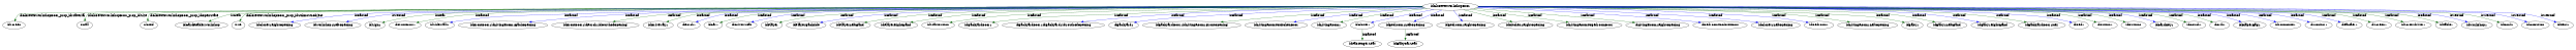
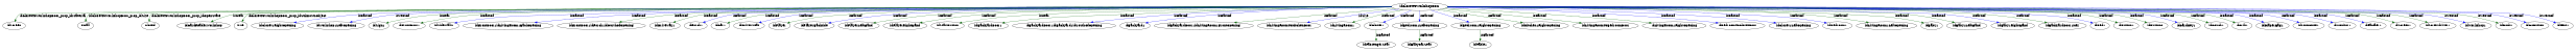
  strict digraph {
    node [node_type=entity_node]
    edge [color=darkgreen edge_type=relationship]
    n1 [label=idScreen node_type=property_node]
    idClosetToWorkshopDoor
    small [node_type=property_node]
    closed [node_type=property_node]
    idCardReaderWorkshop
    true [node_type=property_node]
    idCloset1RightOpening
    idWorkshop1LeftOpening
    idSign1
    idFrontDoor1
    idSidewalk1
    idFrontDoor1idLivingRoom1BackOpening
    idFrontDoor1idPorch1idNorthOfOpening
    idDriveway1
    idPorch1
    idCar1
    idDriverSeat
    idPlayer
    idPlayerBackside
    idPlayerLeftHand
    idPlayerRightHand
    idStartButton
    idBackyardDoor1
    idBackyardDoor1idBackyard1idSouthOfOpening
    idBackyard1
    idBackyardDoor1idLivingRoom1FrontOpening
    idLivingRoomToKitchenDoor
    idLivingRoom1
    idCloset1
    idBedroom1LeftOpening
    idBedroom1RightOpening
    idKitchen1RightOpening
    idLivingRoomToBedroomDoor
    idLivingRoom1RightOpening
    idBedroomToClosetDoor
    idCloset1LeftOpening
    idBedroom1
    idLivingRoom1LeftOpening
    idBaby1
    idBaby1LeftHand
    idBaby1RightHand
    idBackyardDoor1Key
    idBed1
    idButton1
    idButton2
    idCardKey1
    idCouch1
    idCrib1
    idDiaperBag1
    idMomNote1
    idMonitor1
    idPacifier1
    idScreen1
    idScrewdriver1
    idTable1
    idWorkshop1
    idDock1
    idGoButton
    idTent1
    idPassengerSeat
    idBabyCarSeat
    idClosetToWorkshopDoor -> n1 [edge_type=property label=idClosetToWorkshopDoor_prop_idMaterial]
    idClosetToWorkshopDoor -> small [edge_type=property label=idClosetToWorkshopDoor_prop_idSize]
    idClosetToWorkshopDoor -> closed [edge_type=property label=idClosetToWorkshopDoor_prop_idOpenState]
    idClosetToWorkshopDoor -> idCardReaderWorkshop [label=isNear]
    idClosetToWorkshopDoor -> true [edge_type=property label=idClosetToWorkshopDoor_prop_idUnknownObject]
    idClosetToWorkshopDoor -> idCloset1RightOpening [color=blue label=isEastOf]
    idClosetToWorkshopDoor -> idWorkshop1LeftOpening [color=blue label=isWestOf]
    idClosetToWorkshopDoor -> idSign1 [label=isNear]
    idClosetToWorkshopDoor -> idFrontDoor1 [label=isEastOf]
    idClosetToWorkshopDoor -> idSidewalk1 [color=blue label=isEastOf]
    idClosetToWorkshopDoor -> idFrontDoor1idLivingRoom1BackOpening [color=blue label=isEastOf]
    idClosetToWorkshopDoor -> idFrontDoor1idPorch1idNorthOfOpening [label=isEastOf]
    idClosetToWorkshopDoor -> idDriveway1 [label=isEastOf]
    idClosetToWorkshopDoor -> idPorch1 [color=blue label=isEastOf]
    idClosetToWorkshopDoor -> idCar1 [label=isEastOf]
    idClosetToWorkshopDoor -> idDriverSeat [color=blue label=isEastOf]
    idClosetToWorkshopDoor -> idPlayer [label=isEastOf]
    idClosetToWorkshopDoor -> idPlayerBackside [color=blue label=isEastOf]
    idClosetToWorkshopDoor -> idPlayerLeftHand [label=isEastOf]
    idClosetToWorkshopDoor -> idPlayerRightHand [label=isEastOf]
-   idClosetToWorkshopDoor -> idStartButton [label=isEastOf]
+   idClosetToWorkshopDoor -> idStartButton [label=isNear]
    idClosetToWorkshopDoor -> idBackyardDoor1 [label=isEastOf]
    idClosetToWorkshopDoor -> idBackyardDoor1idBackyard1idSouthOfOpening [color=blue label=isEastOf]
    idClosetToWorkshopDoor -> idBackyard1 [color=blue label=isEastOf]
    idClosetToWorkshopDoor -> idBackyardDoor1idLivingRoom1FrontOpening [label=isEastOf]
-   idClosetToWorkshopDoor -> idLivingRoomToKitchenDoor [color=blue label=isEastOf]
+   idClosetToWorkshopDoor -> idLivingRoomToKitchenDoor [color=blue label=idSize]
    idClosetToWorkshopDoor -> idLivingRoom1 [label=isEastOf]
    idClosetToWorkshopDoor -> idCloset1 [color=blue label=isEastOf]
    idClosetToWorkshopDoor -> idBedroom1LeftOpening [color=blue label=isEastOf]
    idClosetToWorkshopDoor -> idBedroom1RightOpening [color=blue label=isEastOf]
    idClosetToWorkshopDoor -> idKitchen1RightOpening [label=isEastOf]
    idClosetToWorkshopDoor -> idLivingRoomToBedroomDoor [label=isEastOf]
    idClosetToWorkshopDoor -> idLivingRoom1RightOpening [label=isEastOf]
    idClosetToWorkshopDoor -> idBedroomToClosetDoor [color=blue label=isEastOf]
    idClosetToWorkshopDoor -> idCloset1LeftOpening [color=blue label=isEastOf]
    idClosetToWorkshopDoor -> idBedroom1 [color=blue label=isEastOf]
    idClosetToWorkshopDoor -> idLivingRoom1LeftOpening [label=isEastOf]
    idClosetToWorkshopDoor -> idBaby1 [label=isEastOf]
    idClosetToWorkshopDoor -> idBaby1LeftHand [label=isEastOf]
    idClosetToWorkshopDoor -> idBaby1RightHand [color=blue label=isEastOf]
    idClosetToWorkshopDoor -> idBackyardDoor1Key [label=isEastOf]
    idClosetToWorkshopDoor -> idBed1 [color=blue label=isEastOf]
    idClosetToWorkshopDoor -> idButton1 [label=isEastOf]
    idClosetToWorkshopDoor -> idButton2 [label=isEastOf]
    idClosetToWorkshopDoor -> idCardKey1 [color=blue label=isEastOf]
    idClosetToWorkshopDoor -> idCouch1 [label=isEastOf]
    idClosetToWorkshopDoor -> idCrib1 [label=isEastOf]
    idClosetToWorkshopDoor -> idDiaperBag1 [color=blue label=isEastOf]
    idClosetToWorkshopDoor -> idMomNote1 [color=blue label=isEastOf]
    idClosetToWorkshopDoor -> idMonitor1 [color=blue label=isEastOf]
    idClosetToWorkshopDoor -> idPacifier1 [color=blue label=isEastOf]
    idClosetToWorkshopDoor -> idScreen1 [label=isEastOf]
    idClosetToWorkshopDoor -> idScrewdriver1 [label=isEastOf]
-   idClosetToWorkshopDoor -> idTable1 [label=isEastOf]
+   idBedroom1RightOpening -> idTable1 [label=isEastOf]
    idClosetToWorkshopDoor -> idWorkshop1 [color=blue label=isWestOf]
    idClosetToWorkshopDoor -> idDock1 [label=isWestOf]
    idClosetToWorkshopDoor -> idGoButton [color=blue label=isWestOf]
    idClosetToWorkshopDoor -> idTent1 [color=blue label=isWestOf]
    idCloset1 -> idPassengerSeat [label=isEastOf]
    idBedroom1LeftOpening -> idBabyCarSeat [label=isEastOf]
  }
